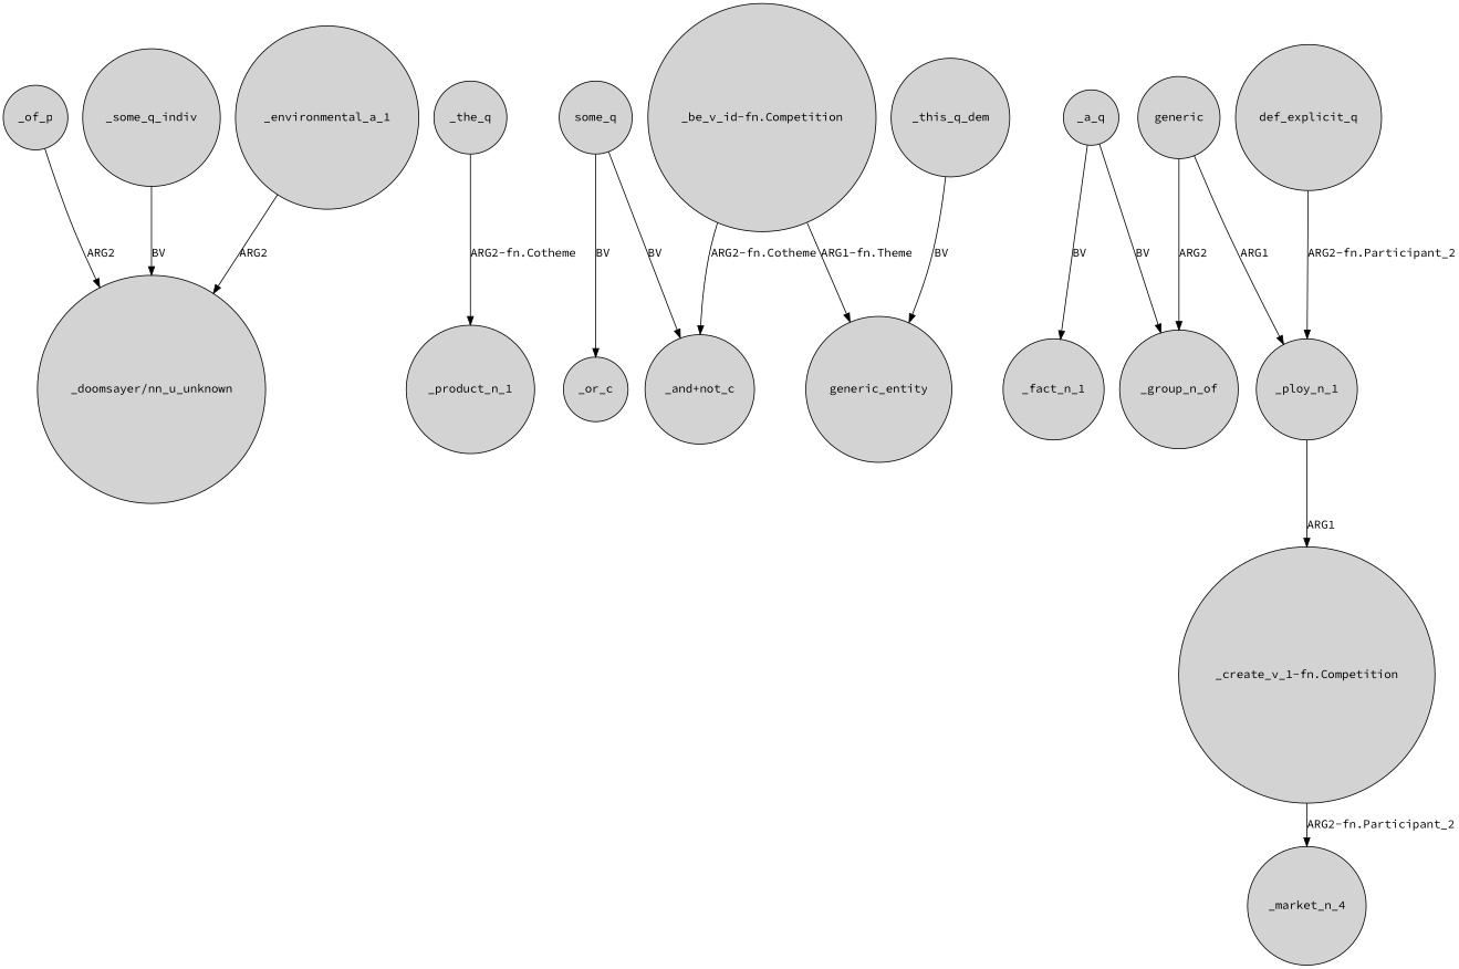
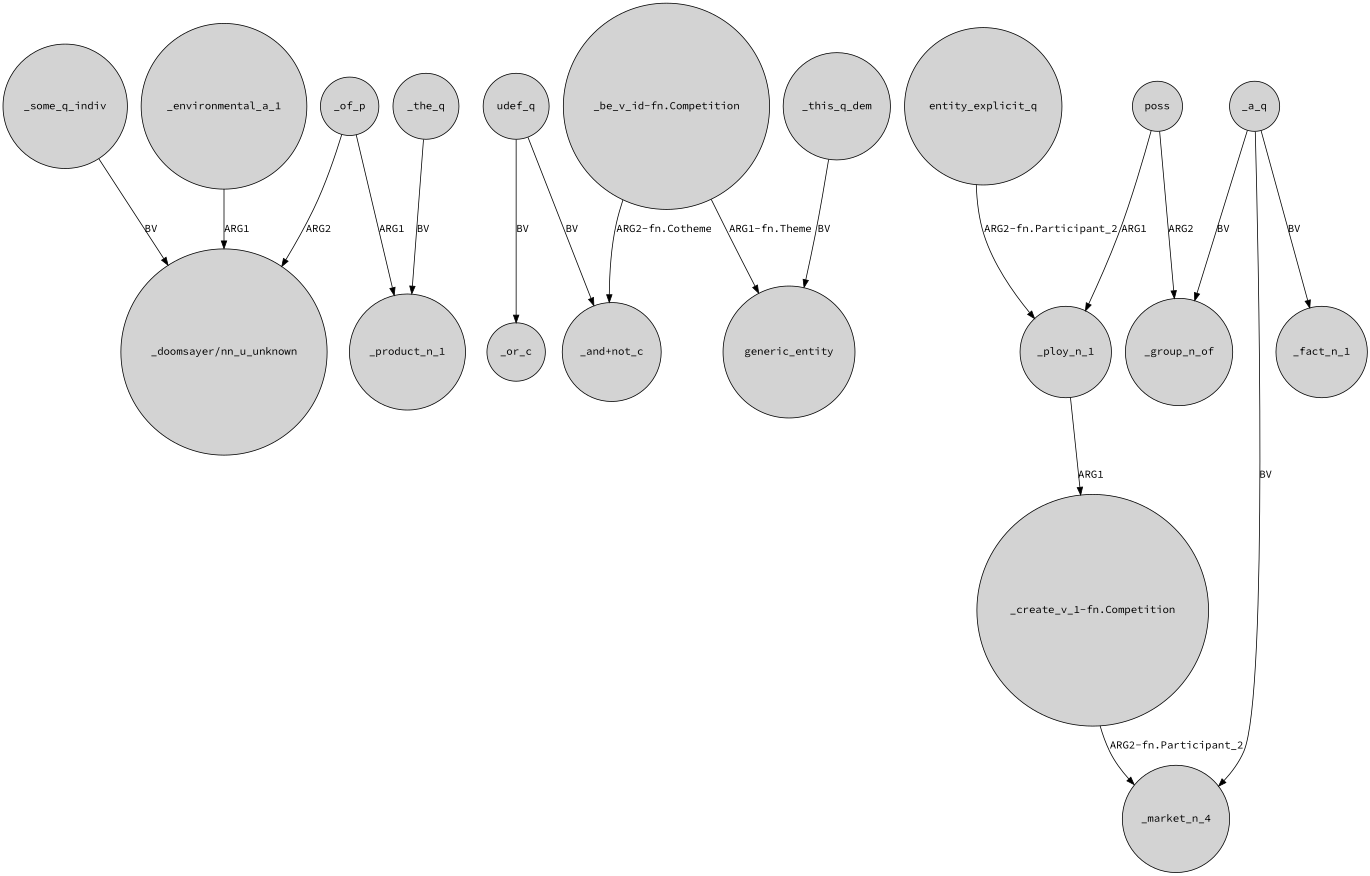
  digraph {
    fontname="Source Code Pro"
    node [fontname="Source Code Pro" shape=circle style=filled]
    edge [fontname="Source Code Pro"]
    _of_p
    "_doomsayer/nn_u_unknown"
    _product_n_1
    _some_q_indiv
    n5 [label="_be_v_id-fn.Competition"]
    "_and+not_c"
    generic_entity
-   poss [label=generic]
+   poss
    _group_n_of
    _ploy_n_1
    "_create_v_1-fn.Competition"
    _a_q
    n13 [label=_market_n_4]
    _fact_n_1
    _the_q
    _environmental_a_1
-   def_explicit_q
-   udef_q [label=some_q]
+   def_explicit_q [label=entity_explicit_q]
+   udef_q
    _or_c
    _this_q_dem
    _of_p -> "_doomsayer/nn_u_unknown" [label=ARG2]
+   _of_p -> _product_n_1 [label=ARG1]
    _some_q_indiv -> "_doomsayer/nn_u_unknown" [label=BV]
    n5 -> "_and+not_c" [label="ARG2-fn.Cotheme"]
    n5 -> generic_entity [label="ARG1-fn.Theme"]
    poss -> _group_n_of [label=ARG2]
    poss -> _ploy_n_1 [label=ARG1]
    _ploy_n_1 -> "_create_v_1-fn.Competition" [label=ARG1]
    "_create_v_1-fn.Competition" -> n13 [label="ARG2-fn.Participant_2"]
    _a_q -> _group_n_of [label=BV]
+   _a_q -> n13 [label=BV]
    _a_q -> _fact_n_1 [label=BV]
-   _the_q -> _product_n_1 [label="ARG2-fn.Cotheme"]
-   _environmental_a_1 -> "_doomsayer/nn_u_unknown" [label=ARG2]
+   _the_q -> _product_n_1 [label=BV]
+   _environmental_a_1 -> "_doomsayer/nn_u_unknown" [label=ARG1]
    def_explicit_q -> _ploy_n_1 [label="ARG2-fn.Participant_2"]
    udef_q -> "_and+not_c" [label=BV]
    udef_q -> _or_c [label=BV]
    _this_q_dem -> generic_entity [label=BV]
  }
